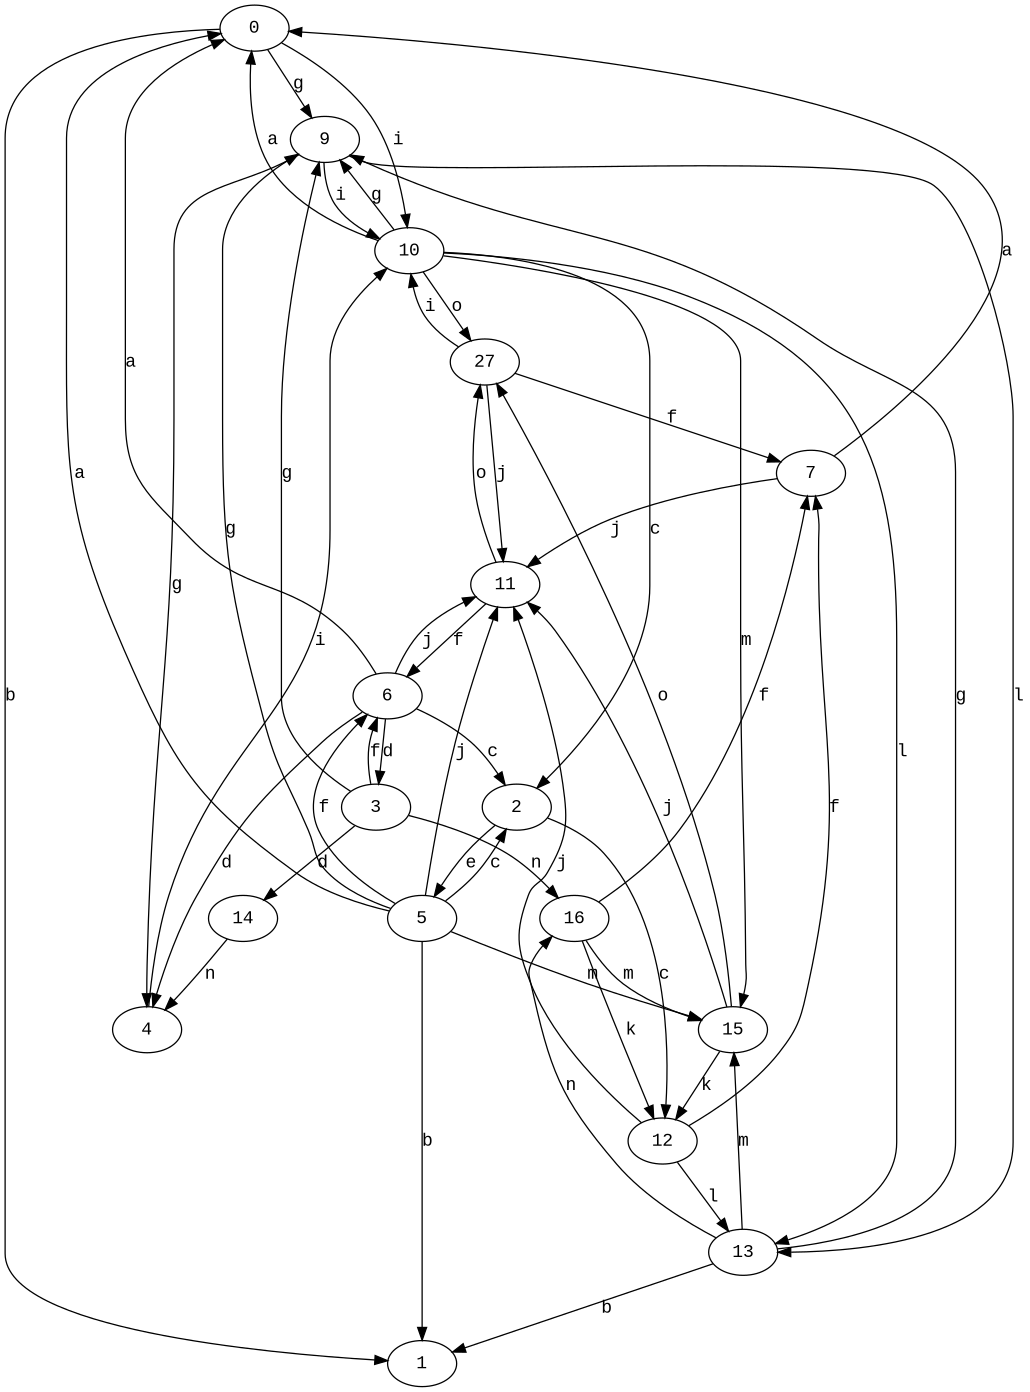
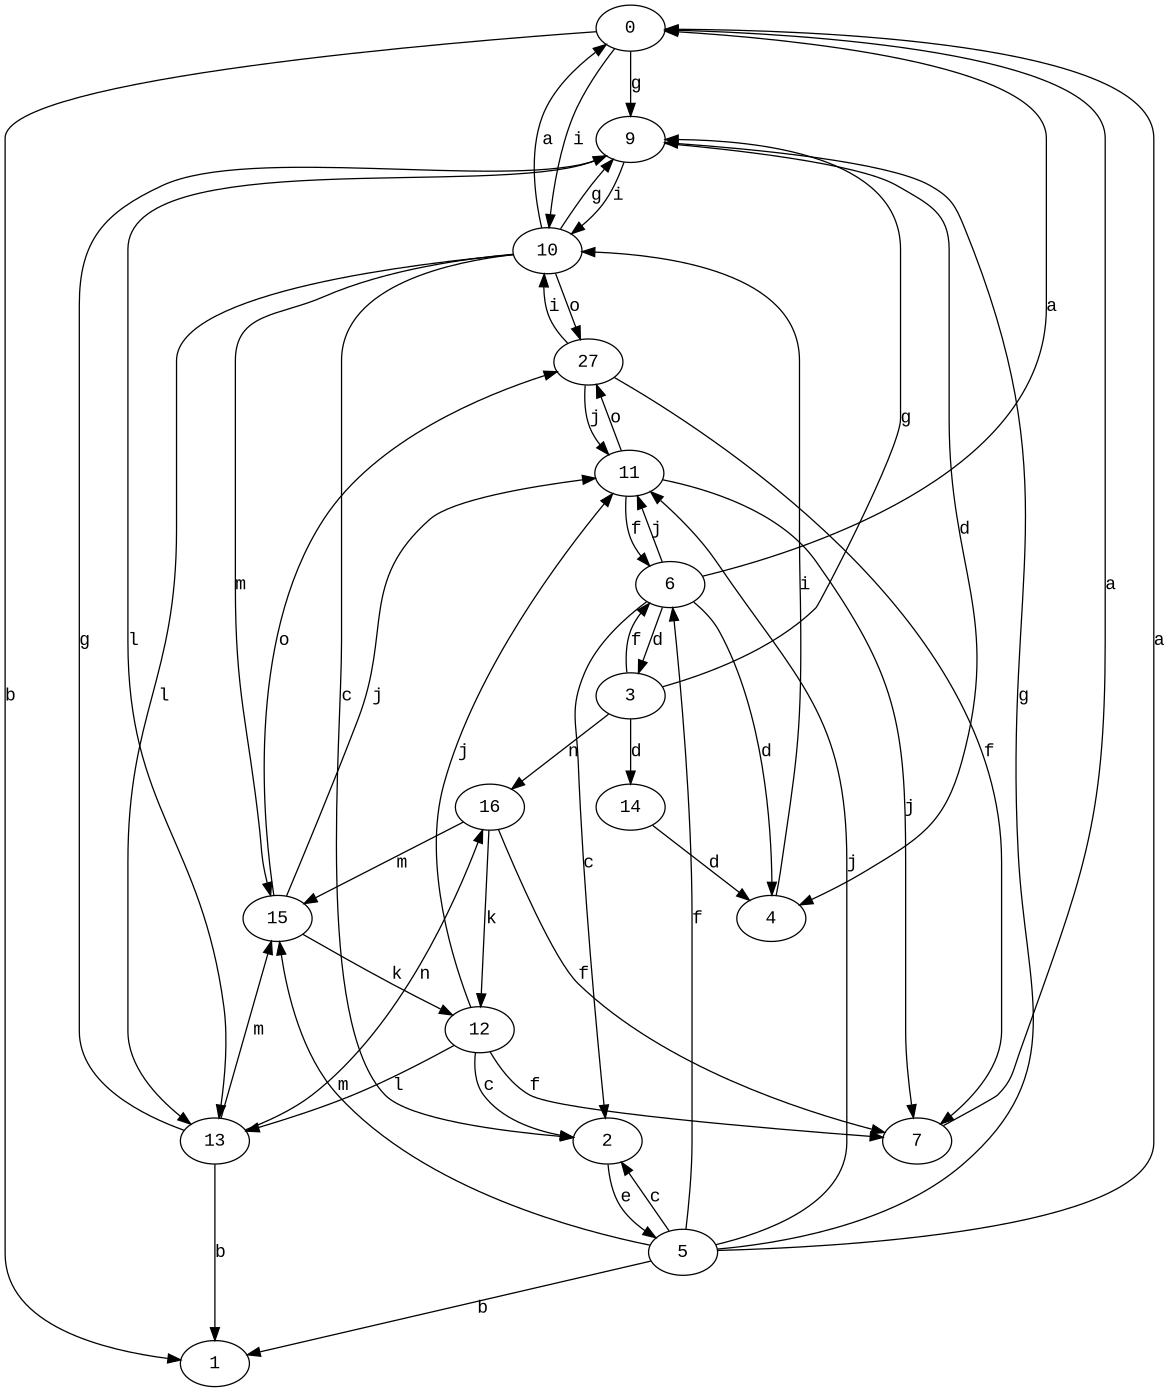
  strict digraph {
    fontname="Liberation Mono"
    node [fontname="Liberation Mono"]
    edge [fontname="Liberation Mono"]
    0
    1
    9
    10
    4
    13
    2
    15
    n9 [label=27]
    5
    6
    11
    3
    14
    16
    7
    12
    0 -> 1 [label=b]
    0 -> 9 [label=g]
    0 -> 10 [label=i]
    9 -> 10 [label=i]
-   9 -> 4 [label=g]
+   9 -> 4 [label=d]
    9 -> 13 [label=l]
    10 -> 0 [label=a]
    10 -> 9 [label=g]
    10 -> 13 [label=l]
    10 -> 2 [label=c]
    10 -> 15 [label=m]
    10 -> n9 [label=o]
    4 -> 10 [label=i]
    13 -> 1 [label=b]
    13 -> 9 [label=g]
    13 -> 15 [label=m]
    13 -> 16 [label=n]
    2 -> 5 [label=e]
    15 -> n9 [label=o]
    15 -> 11 [label=j]
    15 -> 12 [label=k]
    n9 -> 10 [label=i]
    n9 -> 11 [label=j]
    n9 -> 7 [label=f]
    5 -> 0 [label=a]
    5 -> 1 [label=b]
    5 -> 9 [label=g]
    5 -> 2 [label=c]
    5 -> 15 [label=m]
    5 -> 6 [label=f]
    5 -> 11 [label=j]
    6 -> 0 [label=a]
    6 -> 4 [label=d]
    6 -> 2 [label=c]
    6 -> 11 [label=j]
    6 -> 3 [label=d]
    11 -> n9 [label=o]
    11 -> 6 [label=f]
    3 -> 9 [label=g]
    3 -> 6 [label=f]
    3 -> 14 [label=d]
    3 -> 16 [label=n]
-   14 -> 4 [label=n]
+   14 -> 4 [label=d]
    16 -> 15 [label=m]
    16 -> 7 [label=f]
    16 -> 12 [label=k]
    7 -> 0 [label=a]
-   7 -> 11 [label=j]
+   11 -> 7 [label=j]
    12 -> 13 [label=l]
-   2 -> 12 [label=c]
+   12 -> 2 [label=c]
    12 -> 11 [label=j]
    12 -> 7 [label=f]
  }
